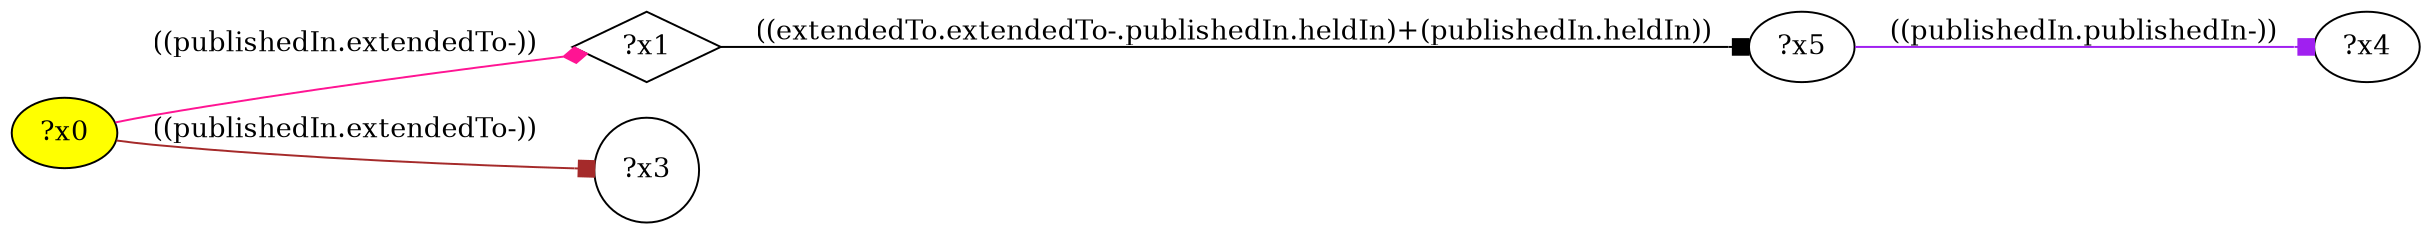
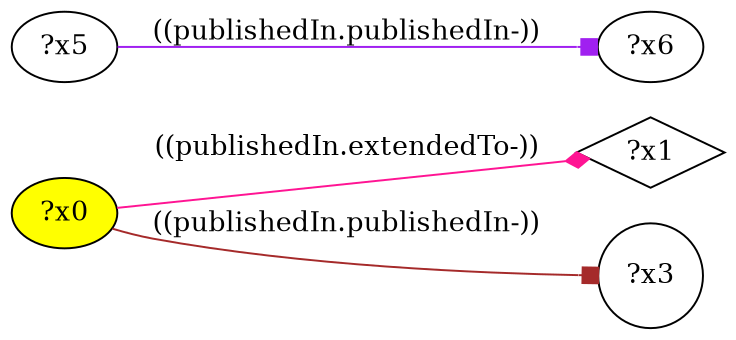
  digraph {
    rankdir=LR
    node [shape=ellipse]
    edge [arrowhead=box]
    n1 [fillcolor=yellow label="?x0" style="filled,"]
    n2 [label="?x1" shape=diamond]
    n3 [label="?x3" shape=circle]
    n4 [label="?x5"]
-   n5 [label="?x4"]
+   n5 [label="?x6"]
    n1 -> n2 [arrowhead=diamond color=deeppink label="((publishedIn.extendedTo-))"]
-   n1 -> n3 [color=brown label="((publishedIn.extendedTo-))"]
-   n2 -> n4 [color=black label="((extendedTo.extendedTo-.publishedIn.heldIn)+(publishedIn.heldIn))"]
+   n1 -> n3 [color=brown label="((publishedIn.publishedIn-))"]
    n4 -> n5 [color=purple label="((publishedIn.publishedIn-))"]
  }
